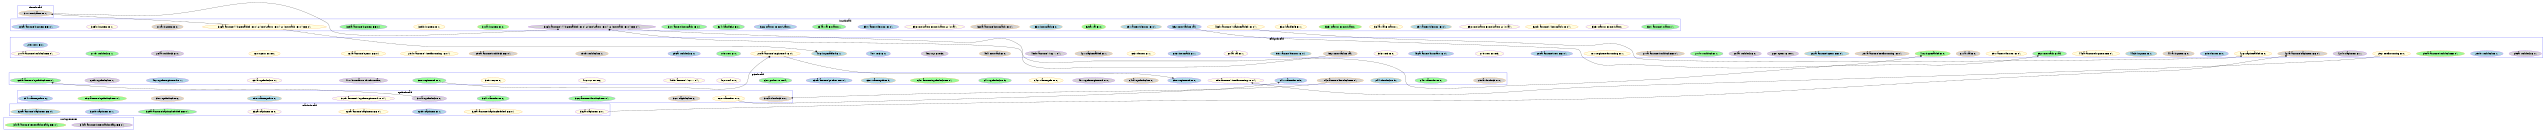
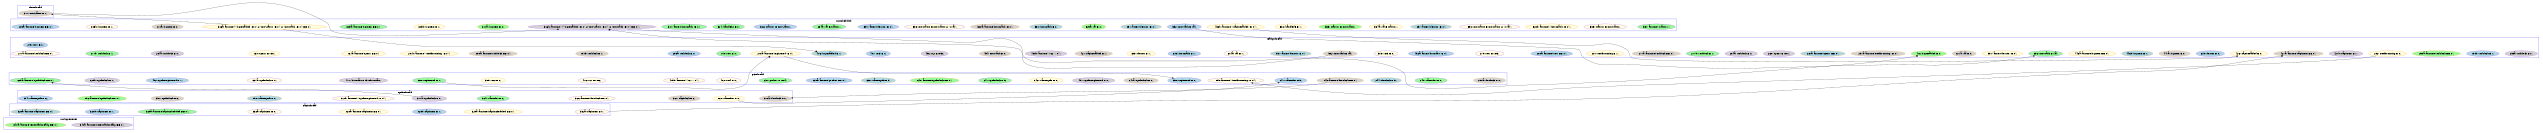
  digraph {
    rankdir=LR
    node [color=purple fillcolor=lightyellow style=filled]
    edge [color=white style=solid]
    n1 [color=darkorange fillcolor=palegreen label="340a: assume(reset_task_ready == 0);"]
    n2 [fillcolor=lightgrey label="340a: assume(reset_task_ready == 0);"]
    n3 [color=darkorange fillcolor=lightgrey label="317: IntrStatus = 1;"]
    n4 [fillcolor=lightblue label="328b: napi_sem = 1;"]
    n5 [fillcolor=palegreen label="329a: assume(napi_scheduled == 0);"]
    n6 [label="332a: napi_sem = 0;"]
    n7 [color=darkorange label="328a: assume(napi_sem == 0);"]
    n8 [fillcolor=lightblue label="328b: napi_sem = 1;"]
    n9 [label="332a: napi_sem = 0;"]
    n10 [color=darkorange fillcolor=lightblue label="328a: assume(napi_sem == 0);"]
    n11 [color=darkorange label="329a: assume(napi_scheduled == 0);"]
    n12 [color=darkorange fillcolor=lightgrey label="310a: irq_sem = 0;"]
    n13 [color=darkorange label="306a: assume((((irq_enabled != 0) & (IntrStatus != 0)) & (IntrMask != 0)) == 0);"]
    n14 [color=darkorange fillcolor=palegreen label="529a: val = 0;"]
    n15 [color=darkorange fillcolor=lightblue label="591: assert(dev_on != 0);"]
    n16 [label="305b: irq_sem = 1;"]
    n17 [fillcolor=palegreen label="305a: assume(irq_sem == 0);"]
    n18 [color=darkorange label="305b: irq_sem = 1;"]
    n19 [fillcolor=lightblue label="597: assert(dev_on != 0);"]
    n20 [label="598: IntrStatus = IntrStatus & (~val);"]
    n21 [fillcolor=lightgrey label="306b: assume(!((((irq_enabled != 0) & (IntrStatus != 0)) & (IntrMask != 0)) == 0));"]
    n22 [fillcolor=palegreen label="307: assert(intr_mask != 0);"]
    n23 [color=darkorange label="534a: val = status1;"]
    n24 [color=darkorange fillcolor=lightblue label="597: assert(dev_on != 0);"]
    n25 [color=darkorange label="528b: assume(!(intr_mask != 0));"]
    n26 [label="535: status1 = IntrStatus;"]
    n27 [color=darkorange fillcolor=lightblue label="530: intr_mask = 0;"]
    n28 [color=darkorange fillcolor=lightgrey label="528a: assume(intr_mask != 0);"]
    n29 [fillcolor=palegreen label="534a: val = status1;"]
    n30 [color=darkorange fillcolor=palegreen label="310a: irq_sem = 0;"]
    n31 [fillcolor=lightblue label="305a: assume(irq_sem == 0);"]
    n32 [fillcolor=lightblue label="592: IntrMask = val;"]
    n33 [color=darkorange label="433b: assume(!(napi_enabled != 0));"]
    n34 [color=darkorange label="532: handled5 = 1;"]
    n35 [color=darkorange fillcolor=palegreen label="535: status1 = IntrStatus;"]
    n36 [label="598: IntrStatus = IntrStatus & (~val);"]
    n37 [fillcolor=lightblue label="526: status1 = IntrStatus;"]
    n38 [fillcolor=palegreen label="524: handled2 = 0;"]
    n39 [fillcolor=palegreen label="537: assume(!status1);"]
    n40 [fillcolor=lightblue label="398: registered = 0;"]
    n41 [label="399: assume(!(netif_running != 0));"]
    n42 [fillcolor=lightblue label="241: want_dev = 5;"]
    n43 [fillcolor=palegreen label="237: probe1 = ret4;"]
    n44 [fillcolor=lightblue label="238a: assume(probe1 == 0);"]
    n45 [label="631a: sysfs_lock = 0;"]
    n46 [fillcolor=lightgrey label="477: hw_start = drv_hw_start;"]
    n47 [fillcolor=palegreen label="388: registered = 1;"]
    n48 [fillcolor=palegreen label="629a: assume(sysfs_lock == 0);"]
    n49 [fillcolor=lightgrey label="629b: sysfs_lock = 1;"]
    n50 [fillcolor=lightblue label="452: sysfs_registered = 1;"]
    n51 [color=darkorange label="389: ret2 = 0;"]
    n52 [label="476: rc1 = ret2;"]
    n53 [color=darkorange fillcolor=palegreen label="640: assume(sysfs_lock == 0);"]
    n54 [fillcolor=palegreen label="641: sysfs_lock = 5;"]
    n55 [color=darkorange fillcolor=lightgrey label="647a: sysfs_lock = 0;"]
    n56 [color=darkorange fillcolor=lightblue label="244: dev_lock = 5;"]
    n57 [fillcolor=palegreen label="245: want_dev = 0;"]
    n58 [color=darkorange fillcolor=lightgrey label="243: assume(dev_lock == 0);"]
    n59 [label="479b: assume(!(rc1 < 0));"]
    n60 [label="482: ret4 = 0;"]
    n61 [color=darkorange label="642: want_sysfs = 0;"]
    n62 [fillcolor=lightgrey label="457: sysfs_registered = 0;"]
    n63 [color=darkorange fillcolor=lightgrey label="250a: dev_lock = 0;"]
    n64 [color=darkorange fillcolor=lightblue label="638: want_sysfs = 5;"]
    n65 [color=darkorange label="260: open1 = ret1;"]
    n66 [color=darkorange label="261a: assume(open1 == 0);"]
    n67 [color=darkorange fillcolor=lightgrey label="427a: assume(napi_sem == 0);"]
    n68 [label="503: ret5 = 0;"]
    n69 [fillcolor=lightblue label="492a: assert(hw_start != 0);"]
    n70 [fillcolor=lightgrey label="427b: napi_sem = 1;"]
    n71 [color=darkorange fillcolor=lightblue label="406: irq_enabled = 1;"]
    n72 [fillcolor=lightblue label="407: ret3 = 0;"]
    n73 [color=darkorange label="603: dev_on = 1;"]
    n74 [fillcolor=lightblue label="605: intr_mask = 1;"]
    n75 [color=darkorange fillcolor=lightgrey label="291a: assume(netif_running != 0);"]
    n76 [color=darkorange fillcolor=palegreen label="416: irq_enabled = 0;"]
    n77 [fillcolor=lightblue label="275: ret1 = 0;"]
    n78 [fillcolor=lightgrey label="498b: assume(!(rc2 < 0));"]
    n79 [color=darkorange fillcolor=lightgrey label="421: napi_enabled = 1;"]
    n80 [color=darkorange fillcolor=lightgrey label="494: IntrMask = 0;"]
    n81 [color=darkorange fillcolor=lightgrey label="592: IntrMask = val;"]
    n82 [fillcolor=palegreen label="277b: rtnl_lock = 1;"]
    n83 [fillcolor=lightgrey label="284a: rtnl_lock = 0;"]
    n84 [color=darkorange fillcolor=lightgrey label="447a: irq_sem = 0;"]
    n85 [fillcolor=lightblue label="615: dev_on = 0;"]
    n86 [color=darkorange label="278a: assume(registered != 0);"]
    n87 [color=darkorange fillcolor=lightgrey label="277a: assume(rtnl_lock == 0);"]
    n88 [fillcolor=palegreen label="277b: rtnl_lock = 1;"]
    n89 [fillcolor=lightblue label="290b: rtnl_lock = 1;"]
    n90 [fillcolor=lightgrey label="295a: rtnl_lock = 0;"]
    n91 [color=darkorange fillcolor=lightgrey label="611a: val = 0;"]
    n92 [color=darkorange label="446a: assume(irq_sem == 0);"]
    n93 [color=darkorange fillcolor=lightblue label="446b: irq_sem = 1;"]
    n94 [color=darkorange label="591: assert(dev_on != 0);"]
    n95 [label="277a: assume(rtnl_lock == 0);"]
    n96 [color=darkorange fillcolor=palegreen label="290a: assume(rtnl_lock == 0);"]
    n97 [fillcolor=palegreen label="275: ret1 = 0;"]
    n98 [color=darkorange fillcolor=lightblue label="591: assert(dev_on != 0);"]
    n99 [color=darkorange label="291b: assume(!(netif_running != 0));"]
    n100 [color=darkorange fillcolor=lightgrey label="290a: assume(rtnl_lock == 0);"]
    n101 [fillcolor=palegreen label="592: IntrMask = val;"]
    n102 [fillcolor=lightgrey label="260: open1 = ret1;"]
    n103 [color=darkorange fillcolor=lightblue label="261a: assume(open1 == 0);"]
    n104 [fillcolor=lightblue label="295a: rtnl_lock = 0;"]
    n105 [label="279: ret1 = ret5;"]
    n106 [fillcolor=lightblue label="280a: assume(ret1 == 0);"]
    n107 [fillcolor=lightgrey label="284a: rtnl_lock = 0;"]
    n108 [color=darkorange fillcolor=lightgrey label="290b: rtnl_lock = 1;"]
    n109 [label="604a: val = 1;"]
    n110 [color=darkorange label="292: netif_running = 0;"]
    n111 [fillcolor=lightgrey label="496: rc2 = ret3;"]
-   n112 [color=darkorange label="281: registered_running = 1;"]
+   n112 [color=darkorange label="281: netif_running = 1;"]
    n113 [color=darkorange label="426: napi_enabled = 0;"]
    n114 [color=darkorange label="368: want_dev = 0;"]
    n115 [fillcolor=lightblue label="354: want_sysfs = 6;"]
    n116 [color=darkorange fillcolor=palegreen label="356: assume(sysfs_lock == 0);"]
    n117 [color=darkorange fillcolor=lightgrey label="357: sysfs_lock = 6;"]
    n118 [fillcolor=lightgrey label="377a: sysfs_lock = 0;"]
    n119 [fillcolor=palegreen label="364: want_dev = 6;"]
    n120 [label="372b: assume(!(sysfs_registered != 0));"]
-   n121 [fillcolor=palegreen label="366: assume(dev_lock == 0);"]
+   n121 [label="366: assume(dev_lock == 0);"]
    n122 [color=darkorange fillcolor=lightgrey label="367: napi_lock = 6;"]
    n123 [color=darkorange fillcolor=lightgrey label="376a: dev_lock = 0;"]
    n124 [color=darkorange fillcolor=lightblue label="358: want_sysfs = 0;"]
    subgraph cluster_1 {
      color=blue
      label=workqueue_ret
      n1
      n2
    }
    subgraph cluster_2 {
      color=blue
      label=dev_thread
      n3
    }
    subgraph cluster_3 {
      color=blue
-     label=mask_thread
+     label=napi_thread
      n4
      n5
      n6
      n7
      n8
      n9
      n10
      n11
    }
    subgraph cluster_4 {
      color=blue
-     label=irq_thread
+     label=irq_scheduled
      n12
      n13
      n14
      n15
      n16
      n17
      n18
      n19
      n20
      n21
      n22
      n23
      n24
      n25
      n26
      n27
      n28
      n29
      n30
      n31
      n32
      n33
      n34
      n35
      n36
      n37
      n38
      n39
    }
    subgraph cluster_5 {
      color=blue
      label=pci_thread
      n40
      n41
      n42
      n43
      n44
      n45
      n46
      n47
      n48
      n49
      n50
      n51
      n52
      n53
      n54
      n55
      n56
      n57
      n58
      n59
      n60
      n61
      n62
      n63
      n64
    }
    subgraph cluster_6 {
      color=blue
      label=ready_thread
      n65
      n66
      n67
      n68
      n69
      n70
      n71
      n72
      n73
      n74
      n75
      n76
      n77
      n78
      n79
      n80
      n81
      n82
      n83
      n84
      n85
      n86
      n87
      n88
      n89
      n90
      n91
      n92
      n93
      n94
      n95
      n96
      n97
      n98
      n99
      n100
      n101
      n102
      n103
      n104
      n105
      n106
      n107
      n108
      n109
      n110
      n111
      n112
      n113
    }
    subgraph cluster_7 {
      color=blue
      label=sysfs_thread
      n114
      n115
      n116
      n117
      n118
      n119
      n120
      n121
      n122
      n123
      n124
    }
    n1 -> n2
    n3 -> n21 [arrowhead=diamond color=black constraint=false]
    n4 -> n5
    n5 -> n9
    n6 -> n67 [arrowhead=box color=black constraint=false]
    n7 -> n8
    n8 -> n11
    n9 -> n7
    n10 -> n4
    n11 -> n6
    n12 -> n13
    n13 -> n3 [arrowhead=normal color=black constraint=false]
    n13 -> n17
    n13 -> n71 [arrowhead=box color=black constraint=false]
    n14 -> n15
    n15 -> n32
    n16 -> n12
    n17 -> n18
    n18 -> n30
    n19 -> n20
    n20 -> n28
    n21 -> n22
    n21 -> n76 [arrowhead=box color=black constraint=false]
    n22 -> n38
    n23 -> n24
    n24 -> n36
    n25 -> n26
    n26 -> n39
    n27 -> n14
    n28 -> n27
    n29 -> n19
    n30 -> n21
    n31 -> n16
    n32 -> n33
    n32 -> n101 [arrowhead=normal color=black constraint=false]
    n33 -> n34
    n33 -> n113 [arrowhead=diamond color=black constraint=false]
    n34 -> n35
    n35 -> n23
    n36 -> n25
    n37 -> n29
    n38 -> n37
    n40 -> n41
    n41 -> n42
    n42 -> n58
    n43 -> n44
    n44 -> n64
    n45 -> n46
    n46 -> n47
    n47 -> n51
    n47 -> n86 [arrowhead=box color=black constraint=false]
    n48 -> n49
    n49 -> n50
    n50 -> n45
    n51 -> n52
    n52 -> n59
    n53 -> n54
    n54 -> n61
    n55 -> n40
    n56 -> n57
    n57 -> n63
    n58 -> n56
    n58 -> n123 [arrowhead=normal color=black constraint=false]
    n59 -> n60
    n60 -> n43
    n61 -> n62
    n62 -> n55
    n64 -> n53
    n65 -> n66
    n66 -> n99
    n67 -> n70
    n68 -> n69
    n69 -> n105
    n70 -> n110
    n71 -> n72
    n72 -> n111
    n73 -> n74
    n74 -> n109
    n75 -> n76
    n76 -> n91
    n78 -> n79
    n79 -> n73
    n80 -> n78
    n81 -> n21 [arrowhead=box color=black constraint=false]
    n81 -> n68
    n82 -> n83
    n83 -> n65
    n84 -> n85
    n85 -> n113
    n86 -> n40 [arrowhead=normal color=black constraint=false]
    n86 -> n71
    n87 -> n88
    n88 -> n107
    n89 -> n90
    n91 -> n94
    n92 -> n93
    n93 -> n84
    n94 -> n101
    n95 -> n82
    n96 -> n89
    n97 -> n86
    n98 -> n81
    n99 -> n100
    n100 -> n108
    n101 -> n92
    n102 -> n103
    n103 -> n75
    n104 -> n97
    n105 -> n106
    n106 -> n112
    n107 -> n102
    n108 -> n104
    n109 -> n98
    n110 -> n41 [arrowhead=normal color=black constraint=false]
    n110 -> n96
    n111 -> n80
    n112 -> n87
    n113 -> n67
    n114 -> n42 [arrowhead=normal color=black constraint=false]
    n114 -> n123
    n115 -> n116
    n116 -> n117
    n117 -> n124
    n118 -> n48 [arrowhead=diamond color=black constraint=false]
    n118 -> n119
    n119 -> n121
    n120 -> n118
    n121 -> n122
    n122 -> n114
    n124 -> n120
  }
